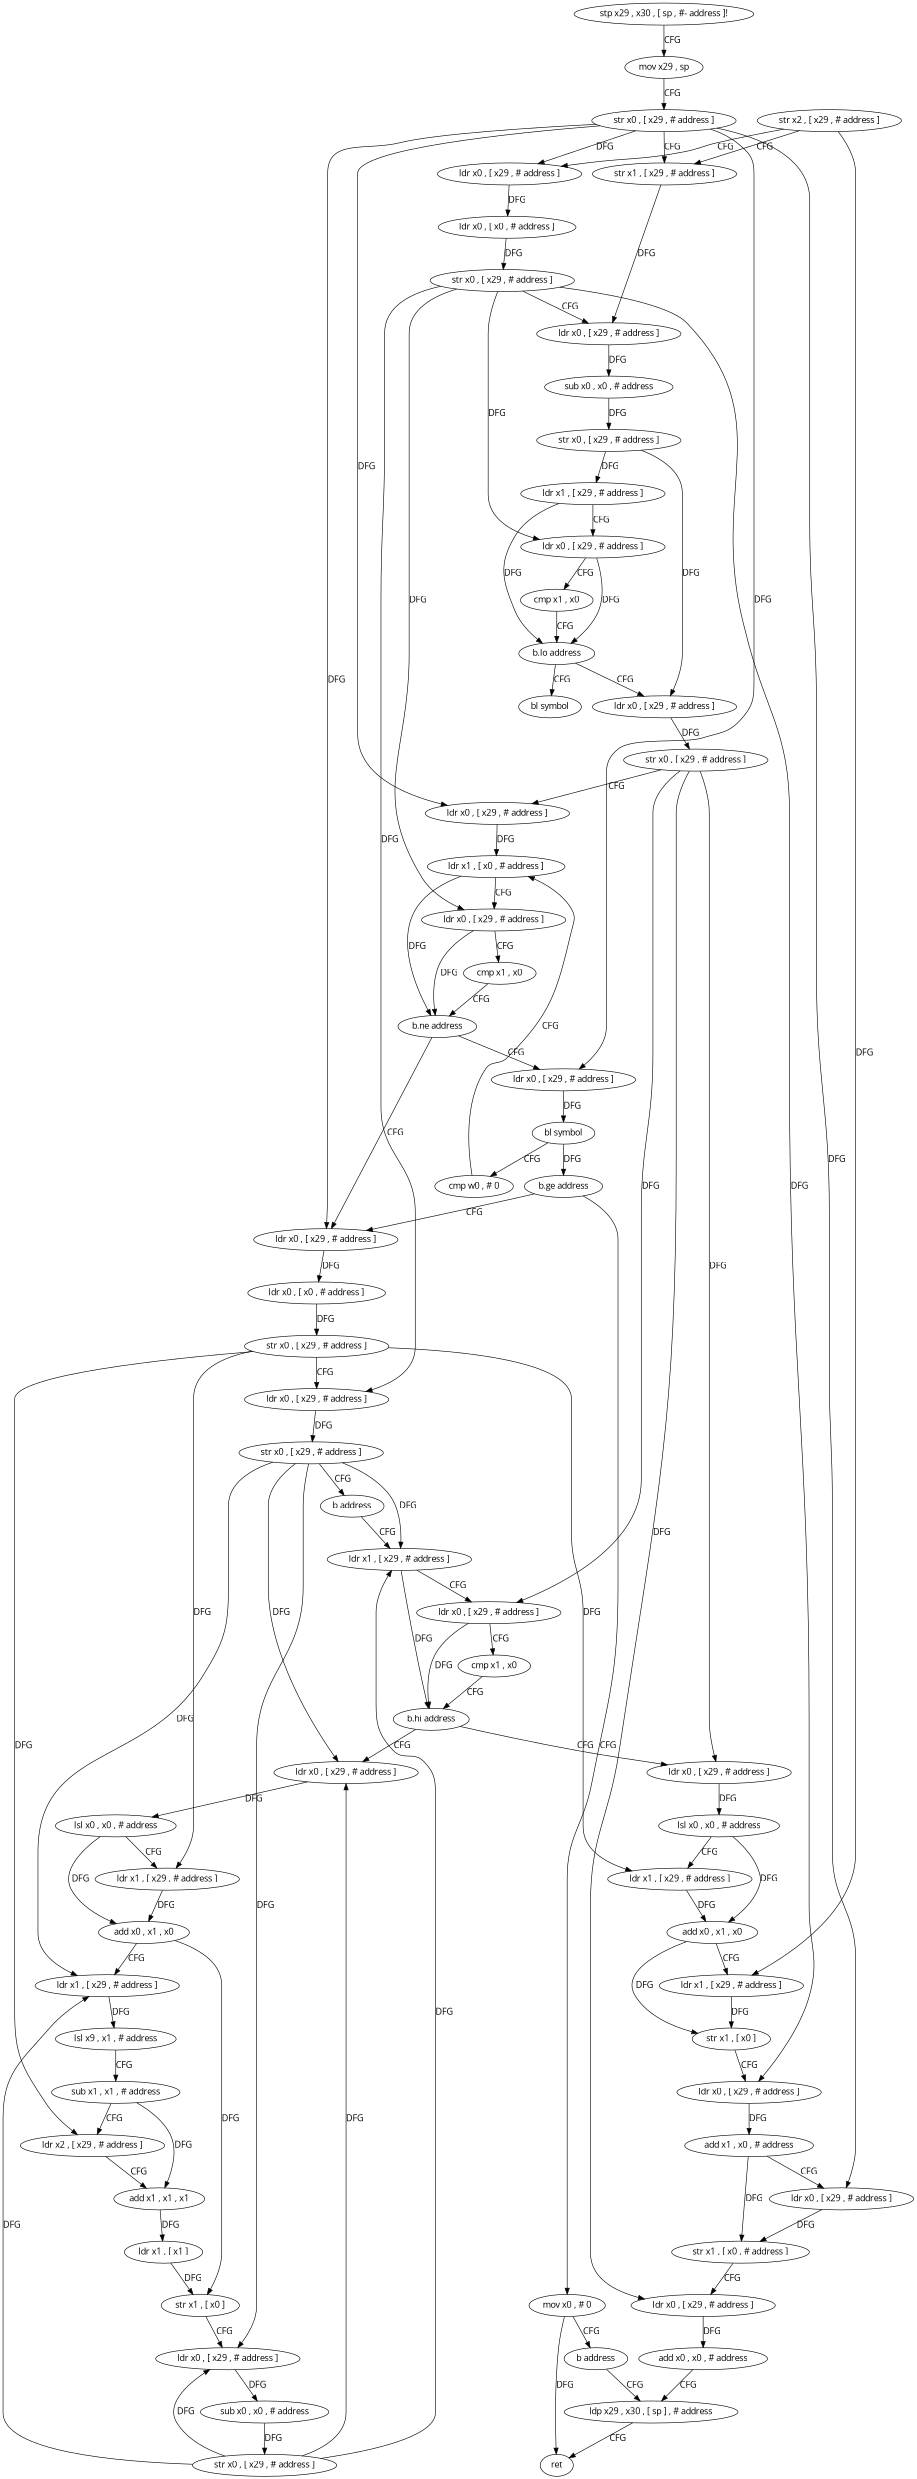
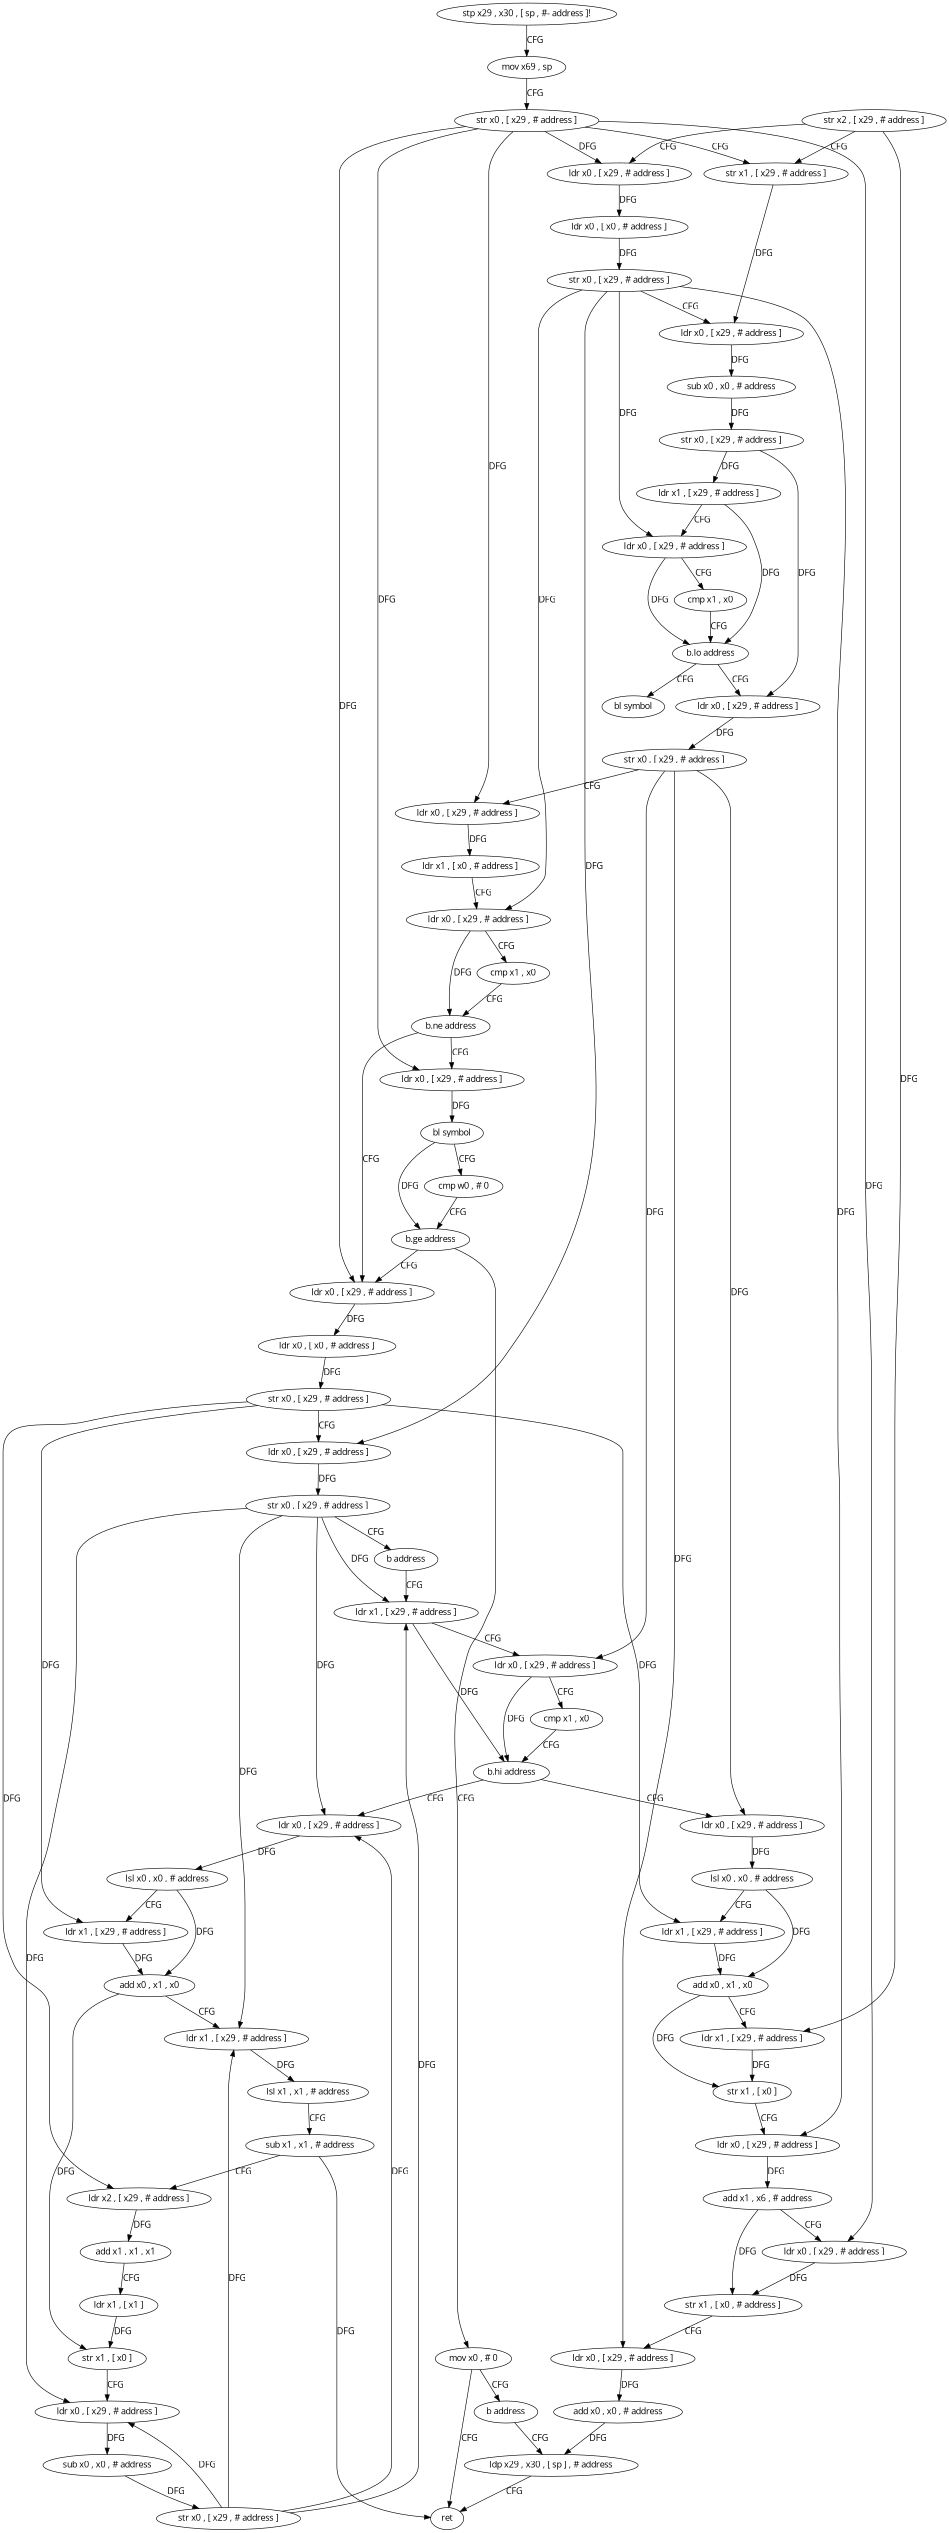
  digraph {
    fontname="Open Sans"
    node [fontname="Open Sans"]
    edge [fontname="Open Sans"]
    n1 [label="stp x29 , x30 , [ sp , #- address ]!"]
-   n2 [label="mov x29 , sp"]
+   n2 [label="mov x69 , sp"]
    n3 [label="str x0 , [ x29 , # address ]"]
    n4 [label="str x1 , [ x29 , # address ]"]
    n5 [label="ldr x0 , [ x29 , # address ]"]
    n6 [label="ldr x0 , [ x29 , # address ]"]
    n7 [label="ldr x0 , [ x29 , # address ]"]
    n8 [label="ldr x0 , [ x29 , # address ]"]
    n9 [label="ldr x0 , [ x29 , # address ]"]
    n10 [label="ldr x0 , [ x29 , # address ]"]
    n11 [label="ldr x0 , [ x0 , # address ]"]
    n12 [label="ldr x1 , [ x0 , # address ]"]
    n13 [label="ldr x0 , [ x0 , # address ]"]
    n14 [label="bl symbol"]
    n15 [label="str x1 , [ x0 , # address ]"]
    n16 [label="str x2 , [ x29 , # address ]"]
    n17 [label="ldr x1 , [ x29 , # address ]"]
    n18 [label="sub x0 , x0 , # address"]
    n19 [label="str x1 , [ x0 ]"]
    n20 [label="str x0 , [ x29 , # address ]"]
    n21 [label="ldr x0 , [ x29 , # address ]"]
    n22 [label="ldr x0 , [ x29 , # address ]"]
    n23 [label="ldr x0 , [ x29 , # address ]"]
    n24 [label="ldr x0 , [ x29 , # address ]"]
    n25 [label="b.lo address"]
    n26 [label="cmp x1 , x0"]
    n27 [label="b.ne address"]
    n28 [label="cmp x1 , x0"]
    n29 [label="str x0 , [ x29 , # address ]"]
-   n30 [label="add x1 , x0 , # address"]
+   n30 [label="add x1 , x6 , # address"]
    n31 [label="str x0 , [ x29 , # address ]"]
    n32 [label="ldr x1 , [ x29 , # address ]"]
    n33 [label="ldr x0 , [ x29 , # address ]"]
    n34 [label="str x0 , [ x29 , # address ]"]
    n35 [label="bl symbol"]
    n36 [label="ldr x0 , [ x29 , # address ]"]
    n37 [label="ldr x0 , [ x29 , # address ]"]
    n38 [label="ldr x0 , [ x29 , # address ]"]
    n39 [label="b.hi address"]
    n40 [label="cmp x1 , x0"]
    n41 [label="lsl x0 , x0 , # address"]
    n42 [label="add x0 , x0 , # address"]
    n43 [label="str x0 , [ x29 , # address ]"]
    n44 [label="cmp w0 , # 0"]
    n45 [label="b.ge address"]
    n46 [label="ldr x1 , [ x29 , # address ]"]
    n47 [label="ldr x2 , [ x29 , # address ]"]
    n48 [label="ldr x1 , [ x29 , # address ]"]
    n49 [label="add x0 , x1 , x0"]
    n50 [label="add x1 , x1 , x1"]
    n51 [label="add x0 , x1 , x0"]
    n52 [label="b address"]
    n53 [label="ldr x1 , [ x29 , # address ]"]
    n54 [label="ldr x0 , [ x29 , # address ]"]
    n55 [label="ldr x1 , [ x29 , # address ]"]
    n56 [label="ldr x0 , [ x29 , # address ]"]
    n57 [label="lsl x0 , x0 , # address"]
-   n58 [label="lsl x9 , x1 , # address"]
+   n58 [label="lsl x1 , x1 , # address"]
    n59 [label="sub x0 , x0 , # address"]
    n60 [label="mov x0 , # 0"]
    n61 [label="b address"]
    n62 [label=ret]
    n63 [label="ldp x29 , x30 , [ sp ] , # address"]
    n64 [label="str x1 , [ x0 ]"]
    n65 [label="sub x1 , x1 , # address"]
    n66 [label="ldr x1 , [ x1 ]"]
    n67 [label="str x0 , [ x29 , # address ]"]
    n1 -> n2 [label=CFG]
    n2 -> n3 [label=CFG]
    n3 -> n4 [label=CFG]
    n3 -> n5 [label=DFG]
    n3 -> n6 [label=DFG]
    n3 -> n7 [label=DFG]
    n3 -> n8 [label=DFG]
    n3 -> n9 [label=DFG]
    n4 -> n10 [label=DFG]
    n5 -> n11 [label=DFG]
    n6 -> n12 [label=DFG]
    n7 -> n13 [label=DFG]
    n8 -> n14 [label=DFG]
    n9 -> n15 [label=DFG]
    n10 -> n18 [label=DFG]
    n11 -> n20 [label=DFG]
    n12 -> n22 [label=CFG]
-   n12 -> n27 [label=DFG]
    n13 -> n43 [label=DFG]
    n14 -> n44 [label=CFG]
    n14 -> n45 [label=DFG]
    n15 -> n38 [label=CFG]
    n16 -> n4 [label=CFG]
    n16 -> n5 [label=CFG]
    n16 -> n17 [label=DFG]
    n17 -> n19 [label=DFG]
    n18 -> n31 [label=DFG]
    n19 -> n24 [label=CFG]
    n20 -> n10 [label=CFG]
    n20 -> n21 [label=DFG]
    n20 -> n22 [label=DFG]
    n20 -> n23 [label=DFG]
    n20 -> n24 [label=DFG]
    n21 -> n25 [label=DFG]
    n21 -> n26 [label=CFG]
    n22 -> n27 [label=DFG]
    n22 -> n28 [label=CFG]
    n23 -> n29 [label=DFG]
    n24 -> n30 [label=DFG]
    n25 -> n33 [label=CFG]
    n25 -> n35 [label=CFG]
    n26 -> n25 [label=CFG]
    n27 -> n7 [label=CFG]
    n27 -> n8 [label=CFG]
    n28 -> n27 [label=CFG]
    n29 -> n52 [label=CFG]
    n29 -> n53 [label=DFG]
    n29 -> n54 [label=DFG]
    n29 -> n55 [label=DFG]
    n29 -> n56 [label=DFG]
    n30 -> n9 [label=CFG]
    n30 -> n15 [label=DFG]
    n31 -> n32 [label=DFG]
    n31 -> n33 [label=DFG]
    n32 -> n21 [label=CFG]
    n32 -> n25 [label=DFG]
    n33 -> n34 [label=DFG]
    n34 -> n6 [label=CFG]
    n34 -> n36 [label=DFG]
    n34 -> n37 [label=DFG]
    n34 -> n38 [label=DFG]
    n36 -> n39 [label=DFG]
    n36 -> n40 [label=CFG]
    n37 -> n41 [label=DFG]
    n38 -> n42 [label=DFG]
    n39 -> n37 [label=CFG]
    n39 -> n54 [label=CFG]
    n40 -> n39 [label=CFG]
    n41 -> n48 [label=CFG]
    n41 -> n51 [label=DFG]
-   n42 -> n63 [label=CFG]
+   n42 -> n63 [label=DFG]
    n43 -> n23 [label=CFG]
    n43 -> n46 [label=DFG]
    n43 -> n47 [label=DFG]
    n43 -> n48 [label=DFG]
-   n44 -> n12 [label=CFG]
+   n44 -> n45 [label=CFG]
    n45 -> n7 [label=CFG]
    n45 -> n60 [label=CFG]
    n46 -> n49 [label=DFG]
-   n47 -> n50 [label=CFG]
+   n47 -> n50 [label=DFG]
    n48 -> n51 [label=DFG]
    n49 -> n55 [label=CFG]
    n49 -> n64 [label=DFG]
-   n50 -> n66 [label=DFG]
+   n50 -> n66 [label=CFG]
    n51 -> n17 [label=CFG]
    n51 -> n19 [label=DFG]
    n52 -> n53 [label=CFG]
    n53 -> n36 [label=CFG]
    n53 -> n39 [label=DFG]
    n54 -> n57 [label=DFG]
    n55 -> n58 [label=DFG]
    n56 -> n59 [label=DFG]
    n57 -> n46 [label=CFG]
    n57 -> n49 [label=DFG]
    n58 -> n65 [label=CFG]
    n59 -> n67 [label=DFG]
    n60 -> n61 [label=CFG]
-   n60 -> n62 [label=DFG]
+   n60 -> n62 [label=CFG]
    n61 -> n63 [label=CFG]
    n63 -> n62 [label=CFG]
    n64 -> n56 [label=CFG]
    n65 -> n47 [label=CFG]
-   n65 -> n50 [label=DFG]
+   n65 -> n62 [label=DFG]
    n66 -> n64 [label=DFG]
    n67 -> n53 [label=DFG]
    n67 -> n54 [label=DFG]
    n67 -> n55 [label=DFG]
    n67 -> n56 [label=DFG]
  }
